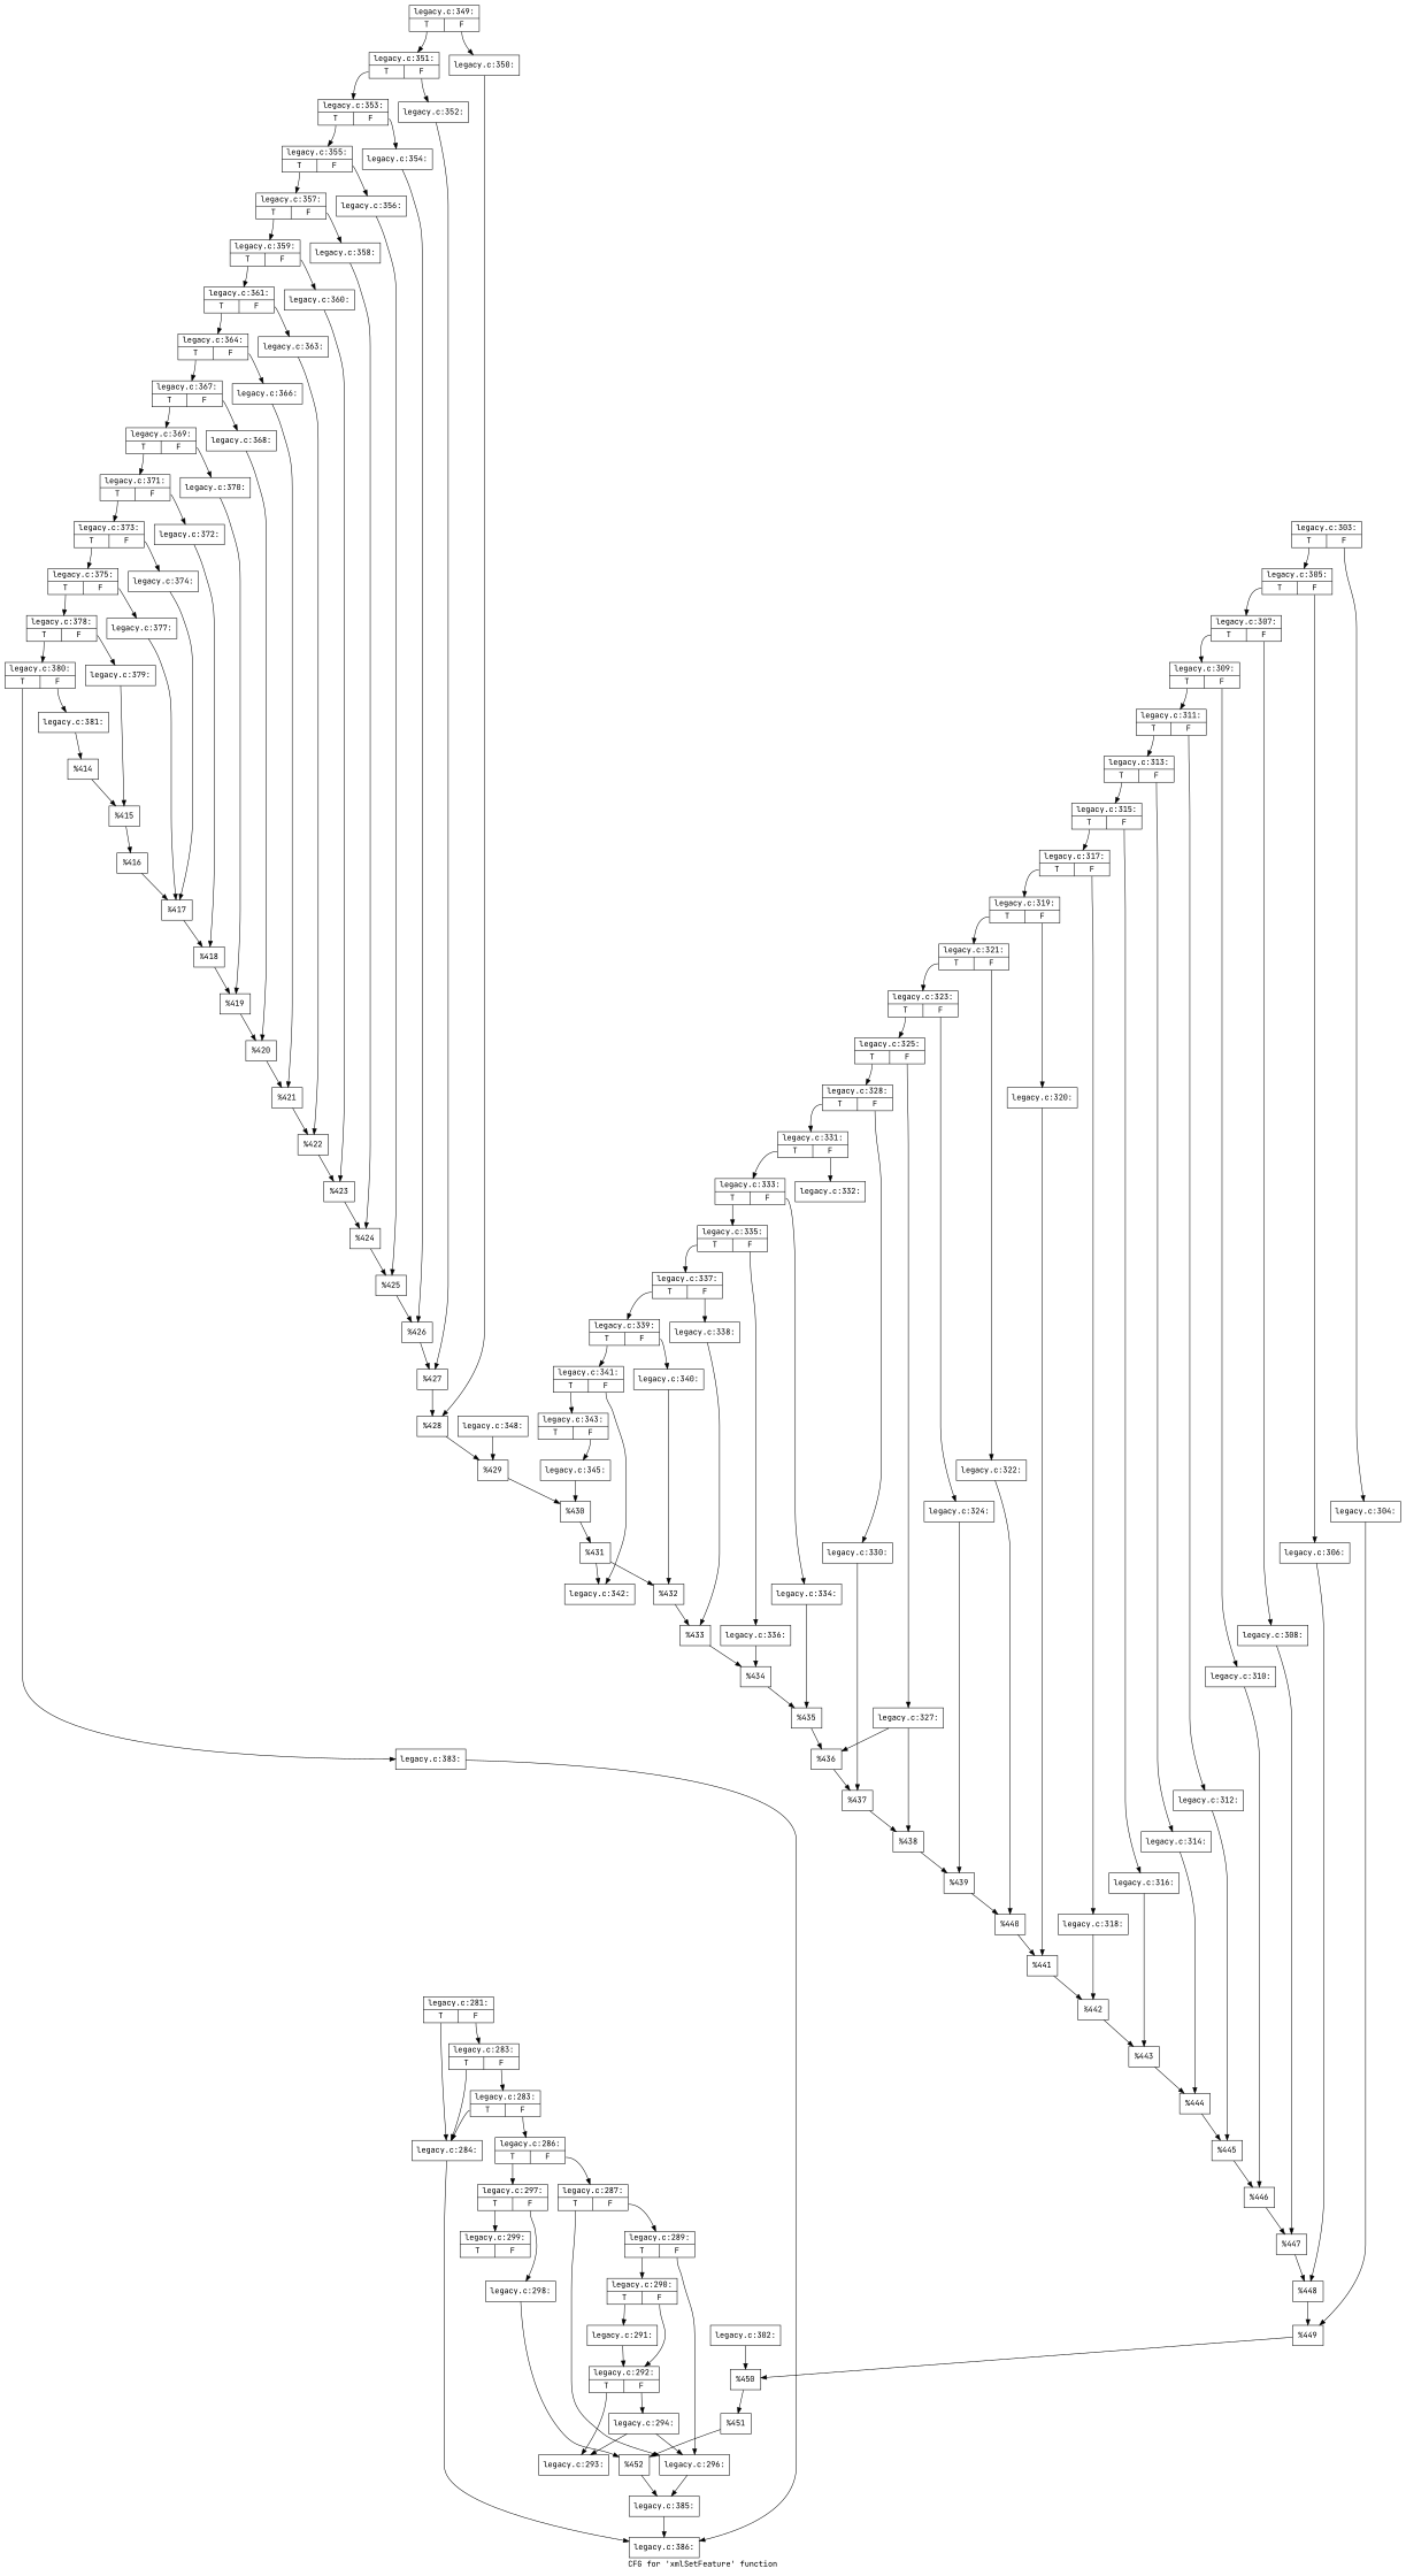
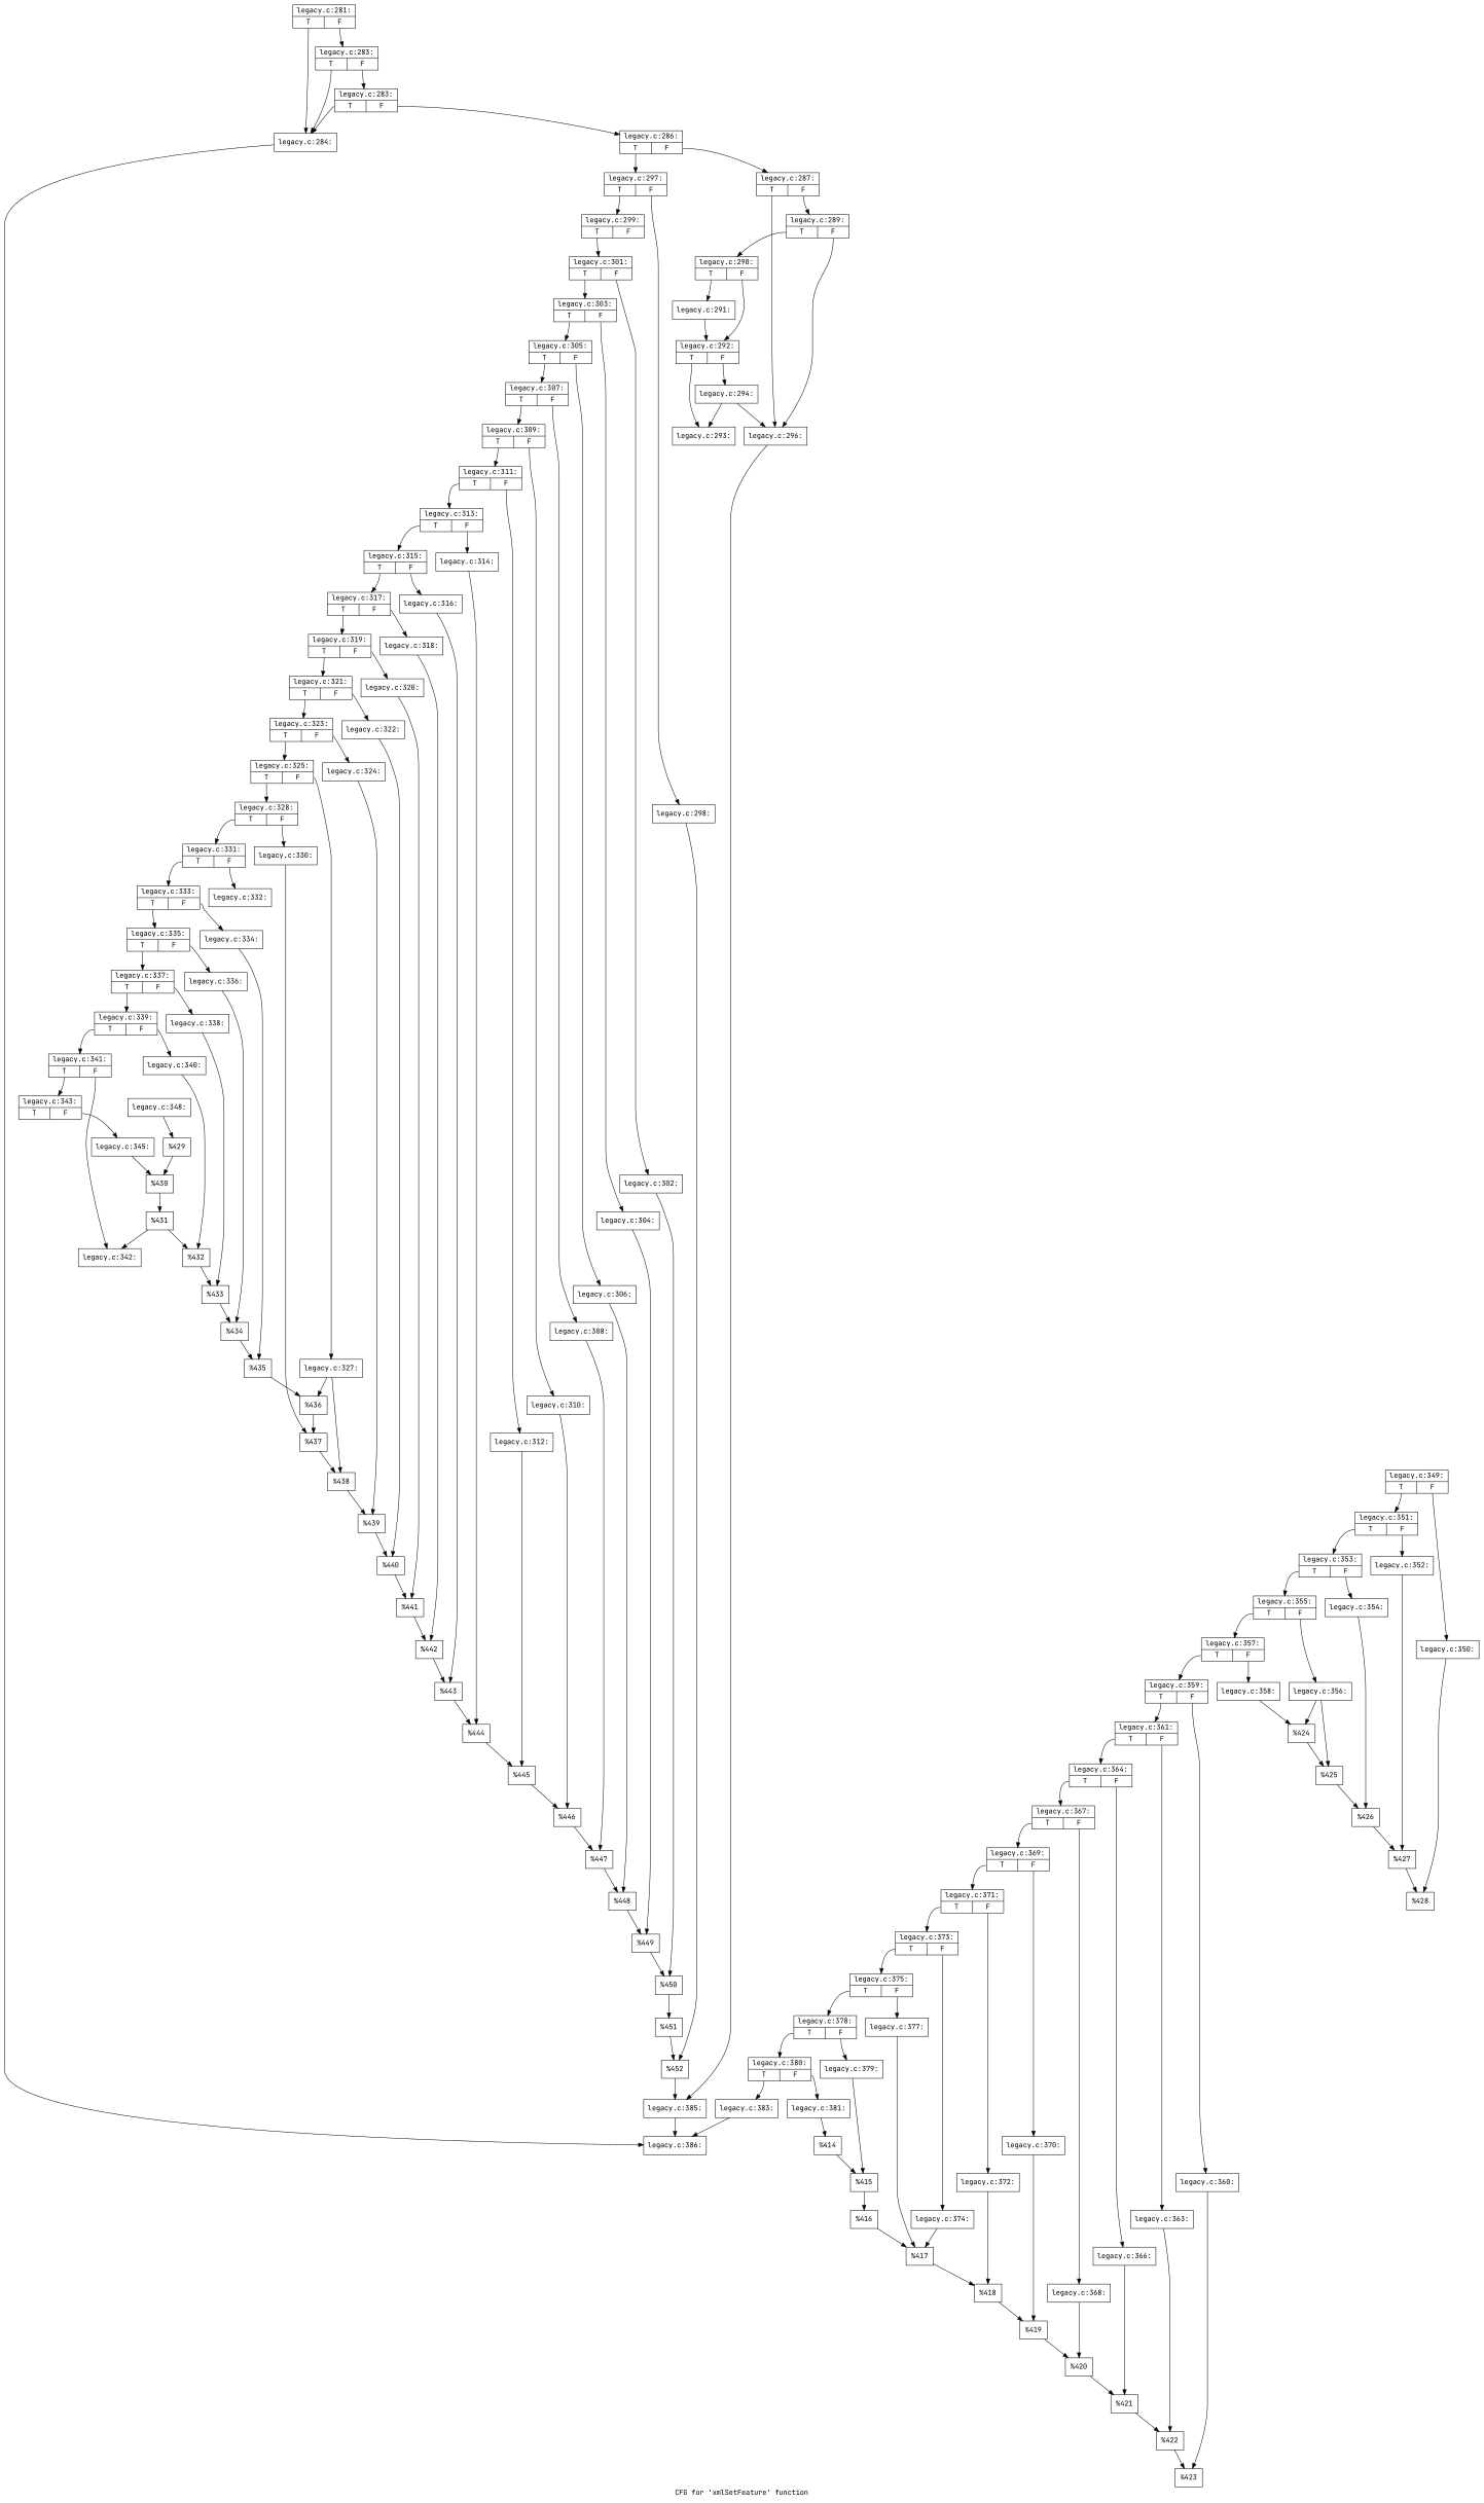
  digraph {
    fontname="JetBrains Mono"
    label="CFG for 'xmlSetFeature' function"
    node [fontname="JetBrains Mono" shape=record]
    edge [fontname="JetBrains Mono"]
    n1 [label="{legacy.c:281:|{<s0>T|<s1>F}}"]
    n2 [label="{legacy.c:284:}"]
    n3 [label="{legacy.c:283:|{<s0>T|<s1>F}}"]
    n4 [label="{legacy.c:386:}"]
    n5 [label="{legacy.c:283:|{<s0>T|<s1>F}}"]
    n6 [label="{legacy.c:286:|{<s0>T|<s1>F}}"]
    n7 [label="{legacy.c:297:|{<s0>T|<s1>F}}"]
    n8 [label="{legacy.c:287:|{<s0>T|<s1>F}}"]
    n9 [label="{legacy.c:299:|{<s0>T|<s1>F}}"]
    n10 [label="{legacy.c:298:}"]
    n11 [label="{legacy.c:296:}"]
    n12 [label="{legacy.c:289:|{<s0>T|<s1>F}}"]
+   n13 [label="{legacy.c:301:|{<s0>T|<s1>F}}"]
    n14 [label="{%452}"]
    n15 [label="{legacy.c:385:}"]
    n16 [label="{legacy.c:290:|{<s0>T|<s1>F}}"]
    n17 [label="{legacy.c:291:}"]
    n18 [label="{legacy.c:292:|{<s0>T|<s1>F}}"]
    n19 [label="{legacy.c:293:}"]
    n20 [label="{legacy.c:294:}"]
    n21 [label="{legacy.c:303:|{<s0>T|<s1>F}}"]
    n22 [label="{legacy.c:302:}"]
    n23 [label="{legacy.c:305:|{<s0>T|<s1>F}}"]
    n24 [label="{legacy.c:304:}"]
    n25 [label="{%450}"]
    n26 [label="{%451}"]
    n27 [label="{legacy.c:307:|{<s0>T|<s1>F}}"]
    n28 [label="{legacy.c:306:}"]
    n29 [label="{%449}"]
    n30 [label="{legacy.c:309:|{<s0>T|<s1>F}}"]
    n31 [label="{legacy.c:308:}"]
    n32 [label="{%448}"]
    n33 [label="{legacy.c:311:|{<s0>T|<s1>F}}"]
    n34 [label="{legacy.c:310:}"]
    n35 [label="{%447}"]
    n36 [label="{legacy.c:313:|{<s0>T|<s1>F}}"]
    n37 [label="{legacy.c:312:}"]
    n38 [label="{%446}"]
    n39 [label="{legacy.c:315:|{<s0>T|<s1>F}}"]
    n40 [label="{legacy.c:314:}"]
    n41 [label="{%445}"]
    n42 [label="{legacy.c:317:|{<s0>T|<s1>F}}"]
    n43 [label="{legacy.c:316:}"]
    n44 [label="{%444}"]
    n45 [label="{legacy.c:319:|{<s0>T|<s1>F}}"]
    n46 [label="{legacy.c:318:}"]
    n47 [label="{%443}"]
    n48 [label="{legacy.c:321:|{<s0>T|<s1>F}}"]
    n49 [label="{legacy.c:320:}"]
    n50 [label="{%442}"]
    n51 [label="{legacy.c:323:|{<s0>T|<s1>F}}"]
    n52 [label="{legacy.c:322:}"]
    n53 [label="{%441}"]
    n54 [label="{legacy.c:325:|{<s0>T|<s1>F}}"]
    n55 [label="{legacy.c:324:}"]
    n56 [label="{%440}"]
    n57 [label="{legacy.c:328:|{<s0>T|<s1>F}}"]
    n58 [label="{legacy.c:327:}"]
    n59 [label="{%439}"]
    n60 [label="{legacy.c:331:|{<s0>T|<s1>F}}"]
    n61 [label="{legacy.c:330:}"]
    n62 [label="{%438}"]
    n63 [label="{%436}"]
    n64 [label="{legacy.c:333:|{<s0>T|<s1>F}}"]
    n65 [label="{legacy.c:332:}"]
    n66 [label="{%437}"]
    n67 [label="{legacy.c:335:|{<s0>T|<s1>F}}"]
    n68 [label="{legacy.c:334:}"]
    n69 [label="{legacy.c:337:|{<s0>T|<s1>F}}"]
    n70 [label="{legacy.c:336:}"]
    n71 [label="{%435}"]
    n72 [label="{legacy.c:339:|{<s0>T|<s1>F}}"]
    n73 [label="{legacy.c:338:}"]
    n74 [label="{%434}"]
    n75 [label="{legacy.c:341:|{<s0>T|<s1>F}}"]
    n76 [label="{legacy.c:340:}"]
    n77 [label="{%433}"]
    n78 [label="{legacy.c:343:|{<s0>T|<s1>F}}"]
    n79 [label="{legacy.c:342:}"]
    n80 [label="{%432}"]
    n81 [label="{legacy.c:345:}"]
    n82 [label="{%430}"]
    n83 [label="{%431}"]
    n84 [label="{legacy.c:349:|{<s0>T|<s1>F}}"]
    n85 [label="{legacy.c:351:|{<s0>T|<s1>F}}"]
    n86 [label="{legacy.c:350:}"]
    n87 [label="{legacy.c:348:}"]
    n88 [label="{%429}"]
    n89 [label="{legacy.c:353:|{<s0>T|<s1>F}}"]
    n90 [label="{legacy.c:352:}"]
    n91 [label="{%428}"]
    n92 [label="{legacy.c:355:|{<s0>T|<s1>F}}"]
    n93 [label="{legacy.c:354:}"]
    n94 [label="{%427}"]
    n95 [label="{legacy.c:357:|{<s0>T|<s1>F}}"]
    n96 [label="{legacy.c:356:}"]
    n97 [label="{%426}"]
    n98 [label="{legacy.c:359:|{<s0>T|<s1>F}}"]
    n99 [label="{legacy.c:358:}"]
    n100 [label="{%425}"]
    n101 [label="{legacy.c:361:|{<s0>T|<s1>F}}"]
    n102 [label="{legacy.c:360:}"]
    n103 [label="{%424}"]
    n104 [label="{legacy.c:364:|{<s0>T|<s1>F}}"]
    n105 [label="{legacy.c:363:}"]
    n106 [label="{%423}"]
    n107 [label="{legacy.c:367:|{<s0>T|<s1>F}}"]
    n108 [label="{legacy.c:366:}"]
    n109 [label="{%422}"]
    n110 [label="{legacy.c:369:|{<s0>T|<s1>F}}"]
    n111 [label="{legacy.c:368:}"]
    n112 [label="{%421}"]
    n113 [label="{legacy.c:371:|{<s0>T|<s1>F}}"]
    n114 [label="{legacy.c:370:}"]
    n115 [label="{%420}"]
    n116 [label="{legacy.c:373:|{<s0>T|<s1>F}}"]
    n117 [label="{legacy.c:372:}"]
    n118 [label="{%419}"]
    n119 [label="{legacy.c:375:|{<s0>T|<s1>F}}"]
    n120 [label="{legacy.c:374:}"]
    n121 [label="{%418}"]
    n122 [label="{legacy.c:378:|{<s0>T|<s1>F}}"]
    n123 [label="{legacy.c:377:}"]
    n124 [label="{%417}"]
    n125 [label="{legacy.c:380:|{<s0>T|<s1>F}}"]
    n126 [label="{legacy.c:379:}"]
    n127 [label="{legacy.c:383:}"]
    n128 [label="{legacy.c:381:}"]
    n129 [label="{%415}"]
    n130 [label="{%416}"]
    n131 [label="{%414}"]
    n1 -> n2 [tailport=s0]
    n1 -> n3 [tailport=s1]
    n2 -> n4
    n3 -> n2 [tailport=s0]
    n3 -> n5 [tailport=s1]
    n5 -> n2 [tailport=s0]
    n5 -> n6 [tailport=s1]
    n6 -> n7 [tailport=s0]
    n6 -> n8 [tailport=s1]
    n7 -> n9 [tailport=s0]
    n7 -> n10 [tailport=s1]
    n8 -> n11 [tailport=s0]
    n8 -> n12 [tailport=s1]
+   n9 -> n13 [tailport=s0]
    n10 -> n14
    n11 -> n15
    n12 -> n11 [tailport=s1]
    n12 -> n16 [tailport=s0]
+   n13 -> n21 [tailport=s0]
+   n13 -> n22 [tailport=s1]
    n14 -> n15
    n15 -> n4
    n16 -> n17 [tailport=s0]
    n16 -> n18 [tailport=s1]
    n17 -> n18
    n18 -> n19 [tailport=s0]
    n18 -> n20 [tailport=s1]
    n20 -> n11
    n20 -> n19
    n21 -> n23 [tailport=s0]
    n21 -> n24 [tailport=s1]
    n22 -> n25
    n23 -> n27 [tailport=s0]
    n23 -> n28 [tailport=s1]
    n24 -> n29
    n25 -> n26
    n26 -> n14
    n27 -> n30 [tailport=s0]
    n27 -> n31 [tailport=s1]
    n28 -> n32
    n29 -> n25
    n30 -> n33 [tailport=s0]
    n30 -> n34 [tailport=s1]
    n31 -> n35
    n32 -> n29
    n33 -> n36 [tailport=s0]
    n33 -> n37 [tailport=s1]
    n34 -> n38
    n35 -> n32
    n36 -> n39 [tailport=s0]
    n36 -> n40 [tailport=s1]
    n37 -> n41
    n38 -> n35
    n39 -> n42 [tailport=s0]
    n39 -> n43 [tailport=s1]
    n40 -> n44
    n41 -> n38
    n42 -> n45 [tailport=s0]
    n42 -> n46 [tailport=s1]
    n43 -> n47
    n44 -> n41
    n45 -> n48 [tailport=s0]
    n45 -> n49 [tailport=s1]
    n46 -> n50
    n47 -> n44
    n48 -> n51 [tailport=s0]
    n48 -> n52 [tailport=s1]
    n49 -> n53
    n50 -> n47
    n51 -> n54 [tailport=s0]
    n51 -> n55 [tailport=s1]
    n52 -> n56
    n53 -> n50
    n54 -> n57 [tailport=s0]
    n54 -> n58 [tailport=s1]
    n55 -> n59
    n56 -> n53
    n57 -> n60 [tailport=s0]
    n57 -> n61 [tailport=s1]
    n58 -> n62
    n58 -> n63
    n59 -> n56
    n60 -> n64 [tailport=s0]
    n60 -> n65 [tailport=s1]
    n61 -> n66
    n62 -> n59
    n63 -> n66
    n64 -> n67 [tailport=s0]
    n64 -> n68 [tailport=s1]
    n66 -> n62
    n67 -> n69 [tailport=s0]
    n67 -> n70 [tailport=s1]
    n68 -> n71
    n69 -> n72 [tailport=s0]
    n69 -> n73 [tailport=s1]
    n70 -> n74
    n71 -> n63
    n72 -> n75 [tailport=s0]
    n72 -> n76 [tailport=s1]
    n73 -> n77
    n74 -> n71
    n75 -> n78 [tailport=s0]
    n75 -> n79 [tailport=s1]
    n76 -> n80
    n77 -> n74
    n78 -> n81 [tailport=s1]
    n80 -> n77
    n81 -> n82
    n82 -> n83
    n83 -> n79
    n83 -> n80
    n84 -> n85 [tailport=s0]
    n84 -> n86 [tailport=s1]
    n85 -> n89 [tailport=s0]
    n85 -> n90 [tailport=s1]
    n86 -> n91
    n87 -> n88
    n88 -> n82
    n89 -> n92 [tailport=s0]
    n89 -> n93 [tailport=s1]
    n90 -> n94
-   n91 -> n88
    n92 -> n95 [tailport=s0]
    n92 -> n96 [tailport=s1]
    n93 -> n97
    n94 -> n91
    n95 -> n98 [tailport=s0]
    n95 -> n99 [tailport=s1]
    n96 -> n100
    n97 -> n94
    n98 -> n101 [tailport=s0]
    n98 -> n102 [tailport=s1]
    n99 -> n103
    n100 -> n97
    n101 -> n104 [tailport=s0]
    n101 -> n105 [tailport=s1]
    n102 -> n106
    n103 -> n100
    n104 -> n107 [tailport=s0]
    n104 -> n108 [tailport=s1]
    n105 -> n109
-   n106 -> n103
+   n96 -> n103
    n107 -> n110 [tailport=s0]
    n107 -> n111 [tailport=s1]
    n108 -> n112
    n109 -> n106
    n110 -> n113 [tailport=s0]
    n110 -> n114 [tailport=s1]
    n111 -> n115
    n112 -> n109
    n113 -> n116 [tailport=s0]
    n113 -> n117 [tailport=s1]
    n114 -> n118
    n115 -> n112
    n116 -> n119 [tailport=s0]
    n116 -> n120 [tailport=s1]
    n117 -> n121
    n118 -> n115
    n119 -> n122 [tailport=s0]
    n119 -> n123 [tailport=s1]
    n120 -> n124
    n121 -> n118
    n122 -> n125 [tailport=s0]
    n122 -> n126 [tailport=s1]
    n123 -> n124
    n124 -> n121
    n125 -> n127 [tailport=s0]
    n125 -> n128 [tailport=s1]
    n126 -> n129
    n127 -> n4
    n128 -> n131
    n129 -> n130
    n130 -> n124
    n131 -> n129
  }
